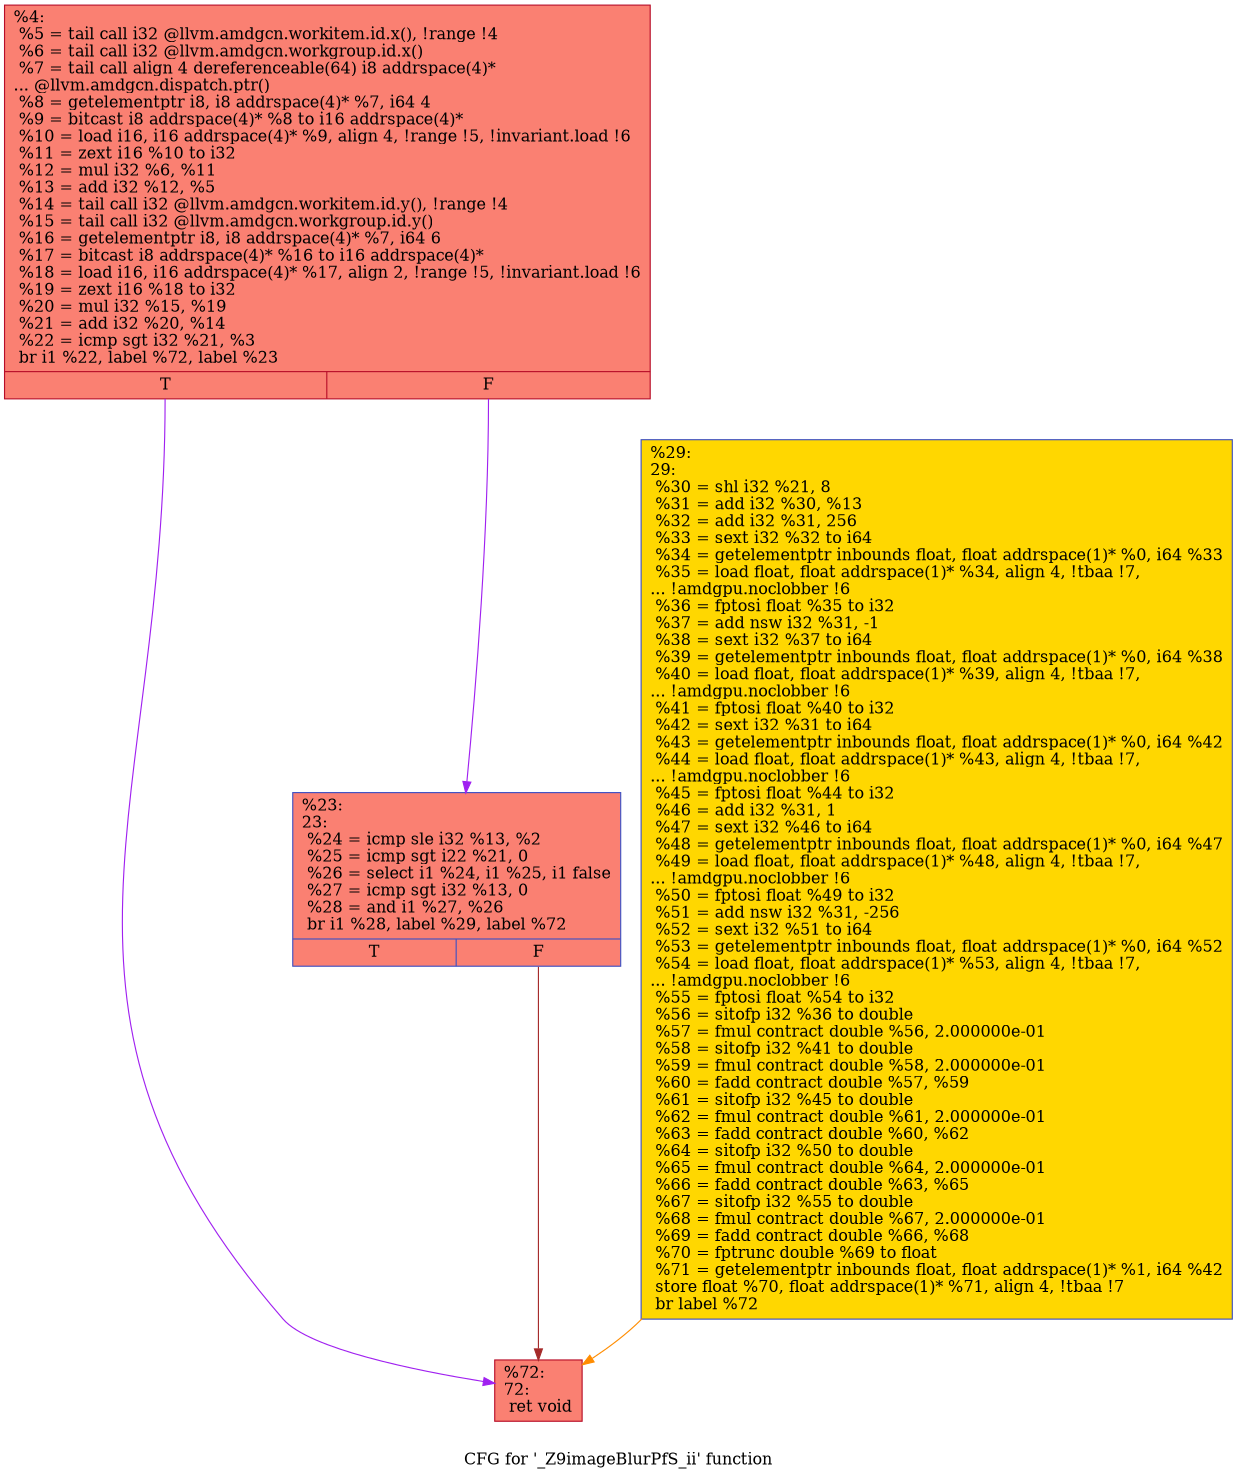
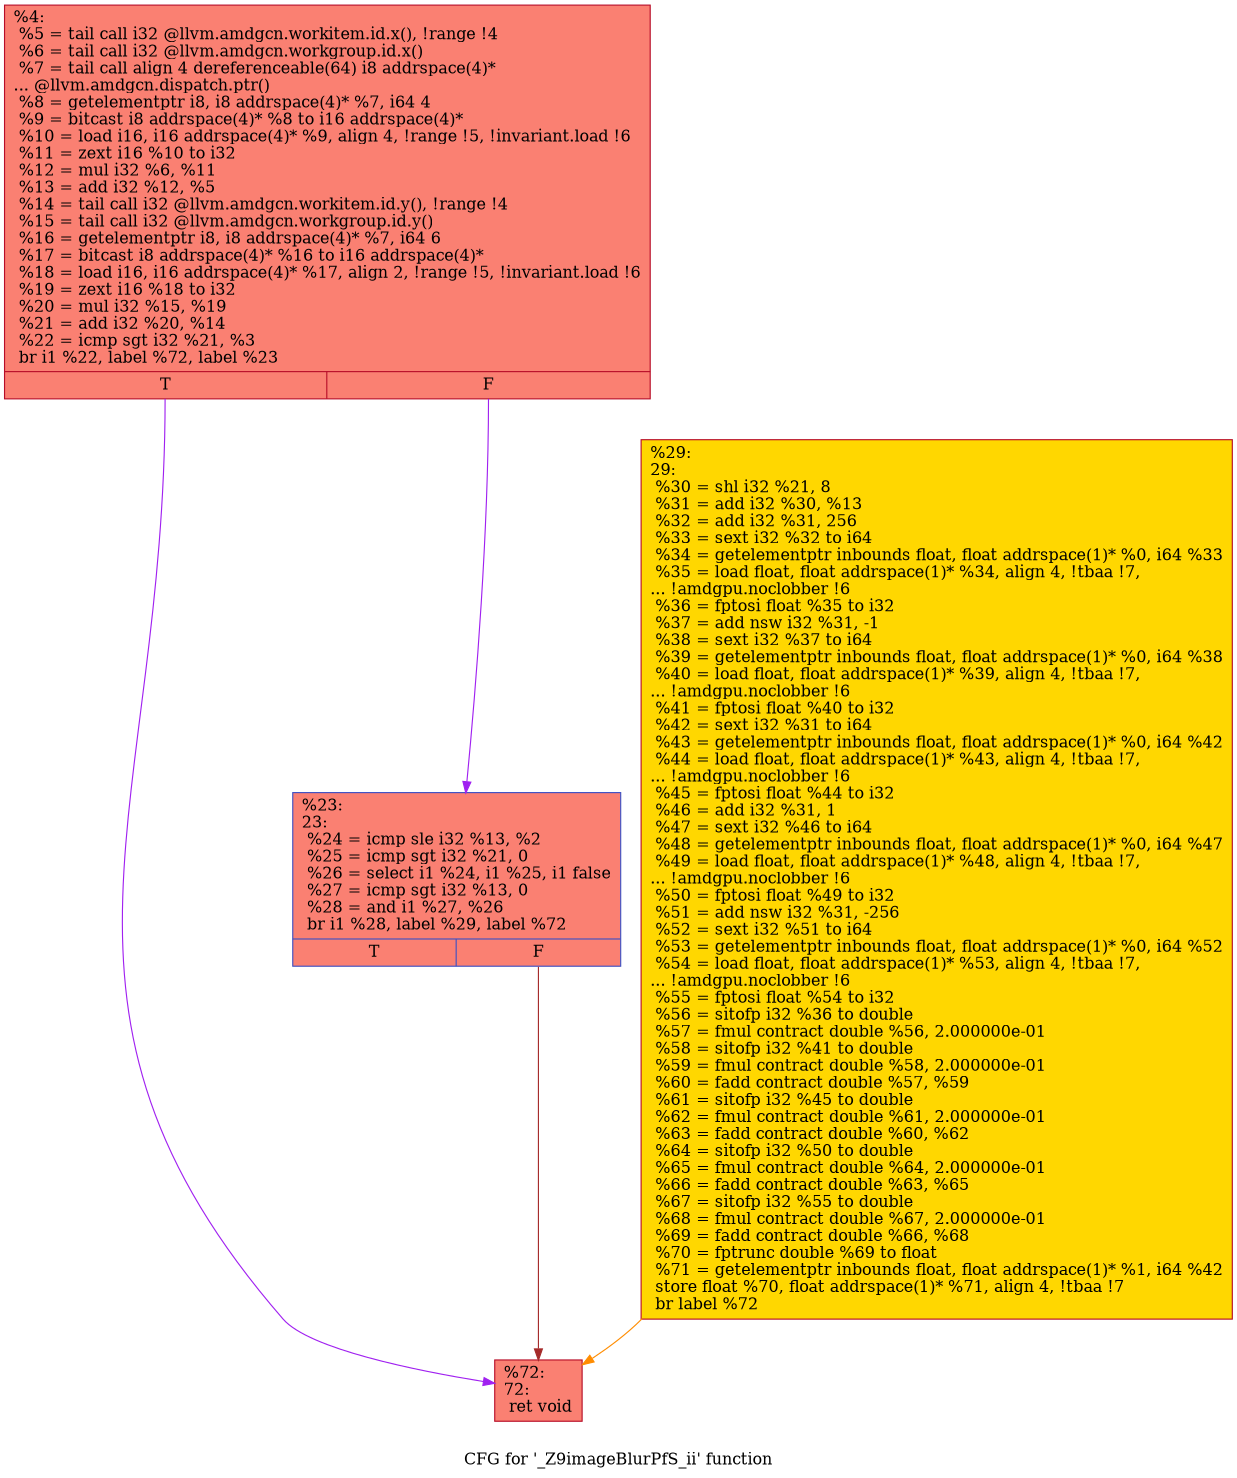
  digraph {
    label="CFG for '_Z9imageBlurPfS_ii' function"
    node [color="#b70d28ff" fillcolor=salmon shape=record style=filled]
    edge [color=purple tailport=s0]
    n1 [label="{%4:\l  %5 = tail call i32 @llvm.amdgcn.workitem.id.x(), !range !4\l  %6 = tail call i32 @llvm.amdgcn.workgroup.id.x()\l  %7 = tail call align 4 dereferenceable(64) i8 addrspace(4)*\l... @llvm.amdgcn.dispatch.ptr()\l  %8 = getelementptr i8, i8 addrspace(4)* %7, i64 4\l  %9 = bitcast i8 addrspace(4)* %8 to i16 addrspace(4)*\l  %10 = load i16, i16 addrspace(4)* %9, align 4, !range !5, !invariant.load !6\l  %11 = zext i16 %10 to i32\l  %12 = mul i32 %6, %11\l  %13 = add i32 %12, %5\l  %14 = tail call i32 @llvm.amdgcn.workitem.id.y(), !range !4\l  %15 = tail call i32 @llvm.amdgcn.workgroup.id.y()\l  %16 = getelementptr i8, i8 addrspace(4)* %7, i64 6\l  %17 = bitcast i8 addrspace(4)* %16 to i16 addrspace(4)*\l  %18 = load i16, i16 addrspace(4)* %17, align 2, !range !5, !invariant.load !6\l  %19 = zext i16 %18 to i32\l  %20 = mul i32 %15, %19\l  %21 = add i32 %20, %14\l  %22 = icmp sgt i32 %21, %3\l  br i1 %22, label %72, label %23\l|{<s0>T|<s1>F}}"]
    n2 [label="{%72:\l72:                                               \l  ret void\l}"]
-   n3 [color="#3d50c3ff" label="{%23:\l23:                                               \l  %24 = icmp sle i32 %13, %2\l  %25 = icmp sgt i22 %21, 0\l  %26 = select i1 %24, i1 %25, i1 false\l  %27 = icmp sgt i32 %13, 0\l  %28 = and i1 %27, %26\l  br i1 %28, label %29, label %72\l|{<s0>T|<s1>F}}"]
-   n4 [color="#3d50c3ff" fillcolor=gold label="{%29:\l29:                                               \l  %30 = shl i32 %21, 8\l  %31 = add i32 %30, %13\l  %32 = add i32 %31, 256\l  %33 = sext i32 %32 to i64\l  %34 = getelementptr inbounds float, float addrspace(1)* %0, i64 %33\l  %35 = load float, float addrspace(1)* %34, align 4, !tbaa !7,\l... !amdgpu.noclobber !6\l  %36 = fptosi float %35 to i32\l  %37 = add nsw i32 %31, -1\l  %38 = sext i32 %37 to i64\l  %39 = getelementptr inbounds float, float addrspace(1)* %0, i64 %38\l  %40 = load float, float addrspace(1)* %39, align 4, !tbaa !7,\l... !amdgpu.noclobber !6\l  %41 = fptosi float %40 to i32\l  %42 = sext i32 %31 to i64\l  %43 = getelementptr inbounds float, float addrspace(1)* %0, i64 %42\l  %44 = load float, float addrspace(1)* %43, align 4, !tbaa !7,\l... !amdgpu.noclobber !6\l  %45 = fptosi float %44 to i32\l  %46 = add i32 %31, 1\l  %47 = sext i32 %46 to i64\l  %48 = getelementptr inbounds float, float addrspace(1)* %0, i64 %47\l  %49 = load float, float addrspace(1)* %48, align 4, !tbaa !7,\l... !amdgpu.noclobber !6\l  %50 = fptosi float %49 to i32\l  %51 = add nsw i32 %31, -256\l  %52 = sext i32 %51 to i64\l  %53 = getelementptr inbounds float, float addrspace(1)* %0, i64 %52\l  %54 = load float, float addrspace(1)* %53, align 4, !tbaa !7,\l... !amdgpu.noclobber !6\l  %55 = fptosi float %54 to i32\l  %56 = sitofp i32 %36 to double\l  %57 = fmul contract double %56, 2.000000e-01\l  %58 = sitofp i32 %41 to double\l  %59 = fmul contract double %58, 2.000000e-01\l  %60 = fadd contract double %57, %59\l  %61 = sitofp i32 %45 to double\l  %62 = fmul contract double %61, 2.000000e-01\l  %63 = fadd contract double %60, %62\l  %64 = sitofp i32 %50 to double\l  %65 = fmul contract double %64, 2.000000e-01\l  %66 = fadd contract double %63, %65\l  %67 = sitofp i32 %55 to double\l  %68 = fmul contract double %67, 2.000000e-01\l  %69 = fadd contract double %66, %68\l  %70 = fptrunc double %69 to float\l  %71 = getelementptr inbounds float, float addrspace(1)* %1, i64 %42\l  store float %70, float addrspace(1)* %71, align 4, !tbaa !7\l  br label %72\l}"]
+   n3 [color="#3d50c3ff" label="{%23:\l23:                                               \l  %24 = icmp sle i32 %13, %2\l  %25 = icmp sgt i32 %21, 0\l  %26 = select i1 %24, i1 %25, i1 false\l  %27 = icmp sgt i32 %13, 0\l  %28 = and i1 %27, %26\l  br i1 %28, label %29, label %72\l|{<s0>T|<s1>F}}"]
+   n4 [fillcolor=gold label="{%29:\l29:                                               \l  %30 = shl i32 %21, 8\l  %31 = add i32 %30, %13\l  %32 = add i32 %31, 256\l  %33 = sext i32 %32 to i64\l  %34 = getelementptr inbounds float, float addrspace(1)* %0, i64 %33\l  %35 = load float, float addrspace(1)* %34, align 4, !tbaa !7,\l... !amdgpu.noclobber !6\l  %36 = fptosi float %35 to i32\l  %37 = add nsw i32 %31, -1\l  %38 = sext i32 %37 to i64\l  %39 = getelementptr inbounds float, float addrspace(1)* %0, i64 %38\l  %40 = load float, float addrspace(1)* %39, align 4, !tbaa !7,\l... !amdgpu.noclobber !6\l  %41 = fptosi float %40 to i32\l  %42 = sext i32 %31 to i64\l  %43 = getelementptr inbounds float, float addrspace(1)* %0, i64 %42\l  %44 = load float, float addrspace(1)* %43, align 4, !tbaa !7,\l... !amdgpu.noclobber !6\l  %45 = fptosi float %44 to i32\l  %46 = add i32 %31, 1\l  %47 = sext i32 %46 to i64\l  %48 = getelementptr inbounds float, float addrspace(1)* %0, i64 %47\l  %49 = load float, float addrspace(1)* %48, align 4, !tbaa !7,\l... !amdgpu.noclobber !6\l  %50 = fptosi float %49 to i32\l  %51 = add nsw i32 %31, -256\l  %52 = sext i32 %51 to i64\l  %53 = getelementptr inbounds float, float addrspace(1)* %0, i64 %52\l  %54 = load float, float addrspace(1)* %53, align 4, !tbaa !7,\l... !amdgpu.noclobber !6\l  %55 = fptosi float %54 to i32\l  %56 = sitofp i32 %36 to double\l  %57 = fmul contract double %56, 2.000000e-01\l  %58 = sitofp i32 %41 to double\l  %59 = fmul contract double %58, 2.000000e-01\l  %60 = fadd contract double %57, %59\l  %61 = sitofp i32 %45 to double\l  %62 = fmul contract double %61, 2.000000e-01\l  %63 = fadd contract double %60, %62\l  %64 = sitofp i32 %50 to double\l  %65 = fmul contract double %64, 2.000000e-01\l  %66 = fadd contract double %63, %65\l  %67 = sitofp i32 %55 to double\l  %68 = fmul contract double %67, 2.000000e-01\l  %69 = fadd contract double %66, %68\l  %70 = fptrunc double %69 to float\l  %71 = getelementptr inbounds float, float addrspace(1)* %1, i64 %42\l  store float %70, float addrspace(1)* %71, align 4, !tbaa !7\l  br label %72\l}"]
    n1 -> n2
    n1 -> n3 [tailport=s1]
    n3 -> n2 [color=brown tailport=s1]
    n4 -> n2 [color=darkorange]
  }
